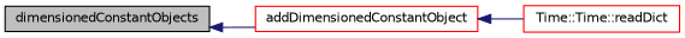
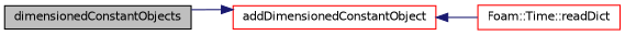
  digraph {
    rankdir=LR
    node [color=red fontname=Helvetica fontsize=10 shape=record]
    edge [color=midnightblue dir=back fontname=Helvetica fontsize=10 labelfontname=Helvetica labelfontsize=10 style=solid]
    n1 [color=black fillcolor=grey75 fontcolor=black height=0.2 label=dimensionedConstantObjects style=filled width=0.4]
    n2 [height=0.2 label=addDimensionedConstantObject width=0.4]
-   n3 [height=0.2 label="Time::Time::readDict" width=0.4]
-   n1 -> n2
+   n3 [height=0.2 label="Foam::Time::readDict" width=0.4]
+   n2 -> n1
    n2 -> n3
  }
